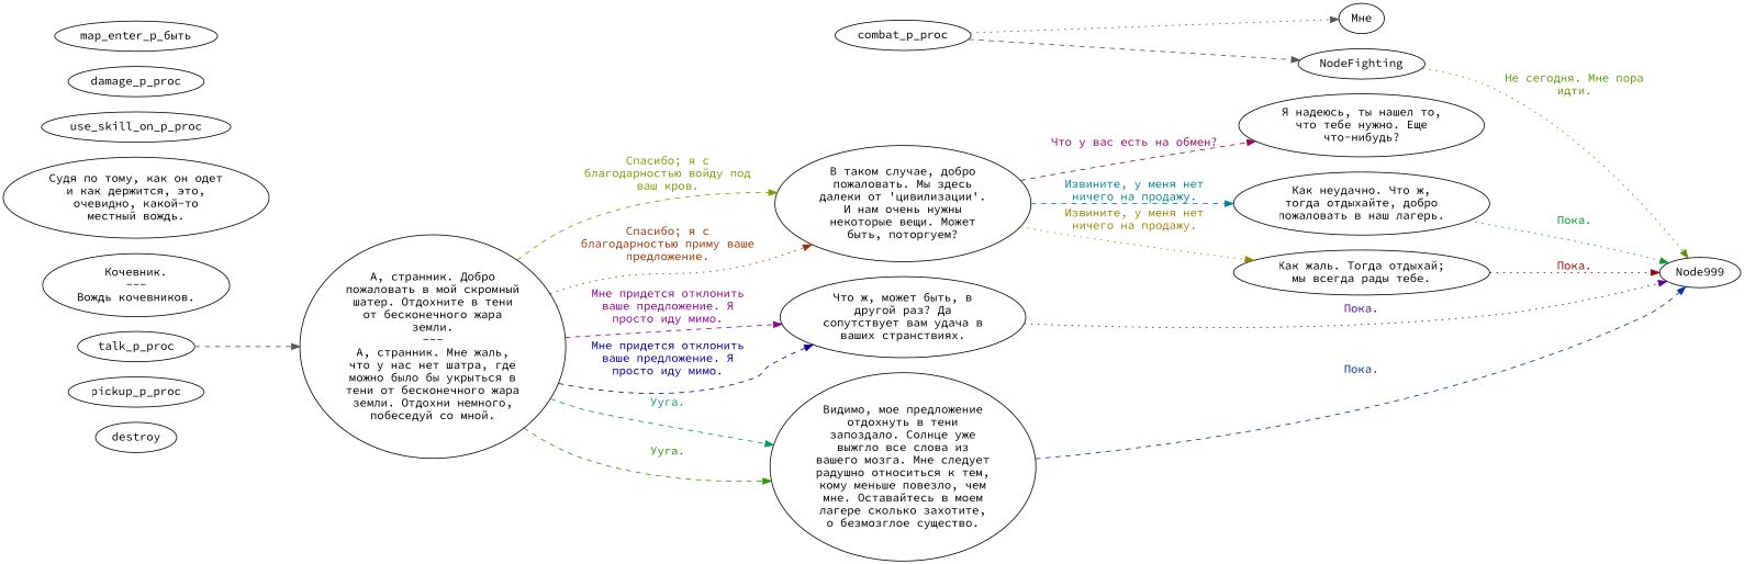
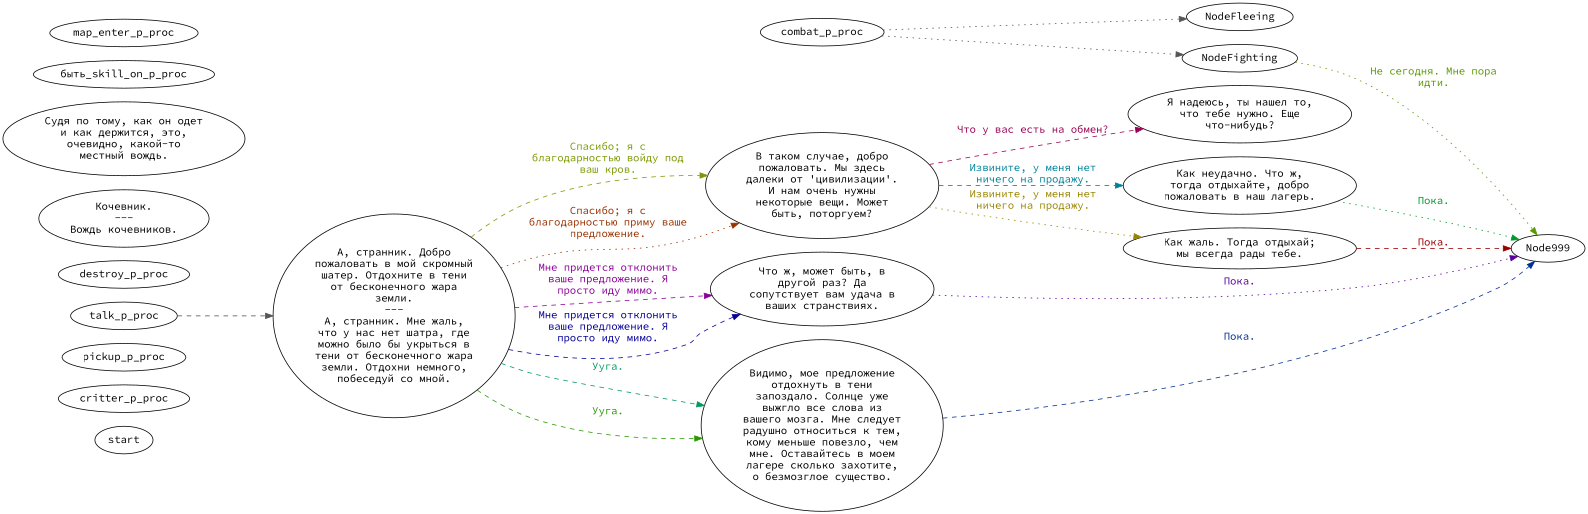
  digraph {
    fontname="Source Code Pro"
    rankdir=LR
    node [color="#000000" fillcolor="#FFFFFF" fontname="Source Code Pro" style=filled]
    edge [color="#555555" fontname="Source Code Pro" style=dashed]
-   start [label=destroy]
+   start
+   critter_p_proc
    pickup_p_proc
    n4 [label="А, странник. Добро\nпожаловать в мой скромный\nшатер. Отдохните в тени\nот бесконечного жара\nземли.\n---\nА, странник. Мне жаль,\nчто у нас нет шатра, где\nможно было бы укрыться в\nтени от бесконечного жара\nземли. Отдохни немного,\nпобеседуй со мной."]
    talk_p_proc
    n6 [label="В таком случае, добро\nпожаловать. Мы здесь\nдалеки от 'цивилизации'.\nИ нам очень нужны\nнекоторые вещи. Может\nбыть, поторгуем?"]
    n7 [label="Что ж, может быть, в\nдругой раз? Да\nсопутствует вам удача в\nваших странствиях."]
    n8 [label="Видимо, мое предложение\nотдохнуть в тени\nзапоздало. Солнце уже\nвыжгло все слова из\nвашего мозга. Мне следует\nрадушно относиться к тем,\nкому меньше повезло, чем\nмне. Оставайтесь в моем\nлагере сколько захотите,\nо безмозглое существо."]
    n9 [label="Я надеюсь, ты нашел то,\nчто тебе нужно. Еще\nчто-нибудь?"]
    n10 [label="Как неудачно. Что ж,\nтогда отдыхайте, добро\nпожаловать в наш лагерь."]
    n11 [label="Как жаль. Тогда отдыхай;\nмы всегда рады тебе."]
    Node999
+   destroy_p_proc
    n14 [label="Кочевник.\n---\nВождь кочевников."]
    n15 [label="Судя по тому, как он одет\nи как держится, это,\nочевидно, какой-то\nместный вождь."]
-   use_skill_on_p_proc
-   damage_p_proc
-   map_enter_p_proc [label="map_enter_p_быть"]
+   use_skill_on_p_proc [label="быть_skill_on_p_proc"]
+   map_enter_p_proc
    combat_p_proc
-   NodeFleeing [label="Мне"]
+   NodeFleeing
    NodeFighting
    n4 -> n6 [color="#7B9900" fontcolor="#7B9900" label="Спасибо; я с\nблагодарностью войду под\nваш кров."]
    n4 -> n6 [color="#993200" fontcolor="#993200" label="Спасибо; я с\nблагодарностью приму ваше\nпредложение." style=dotted]
    n4 -> n7 [color="#8B0099" fontcolor="#8B0099" label="Мне придется отклонить\nваше предложение. Я\nпросто иду мимо."]
    n4 -> n7 [color="#050099" fontcolor="#050099" label="Мне придется отклонить\nваше предложение. Я\nпросто иду мимо."]
    n4 -> n8 [color="#00995E" fontcolor="#00995E" label="Ууга."]
    n4 -> n8 [color="#289900" fontcolor="#289900" label="Ууга."]
    talk_p_proc -> n4
    n6 -> n9 [color="#990054" fontcolor="#990054" label="Что у вас есть на обмен?"]
    n6 -> n10 [color="#008199" fontcolor="#008199" label="Извините, у меня нет\nничего на продажу."]
    n6 -> n11 [color="#998400" fontcolor="#998400" label="Извините, у меня нет\nничего на продажу." style=dotted]
    n7 -> Node999 [color="#580099" fontcolor="#580099" label="Пока." style=dotted]
    n8 -> Node999 [color="#002E99" fontcolor="#002E99" label="Пока."]
    n10 -> Node999 [color="#00992B" fontcolor="#00992B" label="Пока." style=dotted]
-   n11 -> Node999 [color="#990002" fontcolor="#990002" label="Пока." style=dotted]
+   n11 -> Node999 [color="#990002" fontcolor="#990002" label="Пока."]
    combat_p_proc -> NodeFleeing [style=dotted]
-   combat_p_proc -> NodeFighting
+   combat_p_proc -> NodeFighting [style=dotted]
    NodeFighting -> Node999 [color="#5B9900" fontcolor="#5B9900" label="Не сегодня. Мне пора\nидти." style=dotted]
  }
